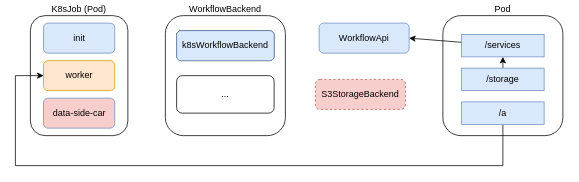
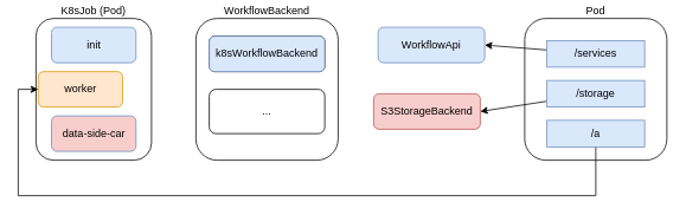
  <mxCell id="0" />
  <mxCell id="1" parent="0" />
  <mxCell id="2" value="WorkflowBackend" style="rounded=1;whiteSpace=wrap;html=1;labelPosition=center;verticalLabelPosition=top;align=center;verticalAlign=bottom;" parent="1" vertex="1"><mxGeometry x="220" y="20" width="160" height="160" as="geometry" /></mxCell>
  <mxCell id="3" value="k8sWorkflowBackend" style="rounded=1;whiteSpace=wrap;html=1;" parent="1" vertex="1"><mxGeometry x="235" y="40" width="130" height="40" as="geometry" /></mxCell>
  <mxCell id="4" value="WorkflowApi" style="rounded=1;whiteSpace=wrap;html=1;fillColor=#dae8fc;strokeColor=#6c8ebf;" parent="1" vertex="1"><mxGeometry x="425" y="30" width="120" height="40" as="geometry" /></mxCell>
- <mxCell id="5" value="S3StorageBackend" style="rounded=1;whiteSpace=wrap;html=1;fillColor=#f8cecc;strokeColor=#b85450;dashed=1;" parent="1" vertex="1"><mxGeometry x="420" y="105" width="120" height="40" as="geometry" /></mxCell>
+ <mxCell id="5" value="S3StorageBackend" style="rounded=1;whiteSpace=wrap;html=1;fillColor=#f8cecc;strokeColor=#b85450;" parent="1" vertex="1"><mxGeometry x="420" y="105" width="120" height="40" as="geometry" /></mxCell>
  <mxCell id="6" value="..." style="rounded=1;whiteSpace=wrap;html=1;" parent="1" vertex="1"><mxGeometry x="235" y="100" width="130" height="50" as="geometry" /></mxCell>
  <mxCell id="7" value="K8sJob (Pod)" style="rounded=1;whiteSpace=wrap;html=1;labelPosition=center;verticalLabelPosition=top;align=center;verticalAlign=bottom;" parent="1" vertex="1"><mxGeometry x="40" y="20" width="130" height="160" as="geometry" /></mxCell>
  <mxCell id="8" value="k8sWorkflowBackend" style="rounded=1;whiteSpace=wrap;html=1;fillColor=#dae8fc;strokeColor=#6c8ebf;" parent="1" vertex="1"><mxGeometry x="235" y="40" width="130" height="40" as="geometry" /></mxCell>
- <mxCell id="9" value="worker" style="rounded=1;whiteSpace=wrap;html=1;fillColor=#ffe6cc;strokeColor=#d79b00;" parent="1" vertex="1"><mxGeometry x="57.5" y="80" width="95" height="40" as="geometry" /></mxCell>
+ <mxCell id="9" value="worker" style="rounded=1;whiteSpace=wrap;html=1;fillColor=#ffe6cc;strokeColor=#d79b00;" parent="1" vertex="1"><mxGeometry x="42.5" y="80" width="95" height="40" as="geometry" /></mxCell>
  <mxCell id="10" value="data-side-car" style="rounded=1;whiteSpace=wrap;html=1;fillColor=#f8cecc;strokeColor=#6c8ebf;" parent="1" vertex="1"><mxGeometry x="57.5" y="130" width="95" height="40" as="geometry" /></mxCell>
  <mxCell id="11" value="init" style="rounded=1;whiteSpace=wrap;html=1;fillColor=#dae8fc;strokeColor=#6c8ebf;" parent="1" vertex="1"><mxGeometry x="57.5" y="30" width="95" height="40" as="geometry" /></mxCell>
  <mxCell id="12" value="Pod" style="rounded=1;whiteSpace=wrap;html=1;labelPosition=center;verticalLabelPosition=top;align=center;verticalAlign=bottom;" parent="1" vertex="1"><mxGeometry x="590" y="20" width="160" height="160" as="geometry" /></mxCell>
  <mxCell id="13" style="edgeStyle=none;html=1;entryX=1;entryY=0.5;entryDx=0;entryDy=0;" parent="1" source="14" target="4" edge="1"><mxGeometry relative="1" as="geometry" /></mxCell>
  <mxCell id="14" value="/services" style="rounded=0;whiteSpace=wrap;html=1;fillColor=#dae8fc;strokeColor=#6c8ebf;" parent="1" vertex="1"><mxGeometry x="615" y="45" width="110" height="30" as="geometry" /></mxCell>
- <mxCell id="15" style="edgeStyle=none;html=1;" parent="1" source="16" target="14" edge="1"><mxGeometry relative="1" as="geometry" /></mxCell>
+ <mxCell id="15" style="edgeStyle=none;html=1;entryX=1;entryY=0.5;entryDx=0;entryDy=0;" parent="1" source="16" target="5" edge="1"><mxGeometry relative="1" as="geometry" /></mxCell>
  <mxCell id="16" value="/storage" style="rounded=0;whiteSpace=wrap;html=1;fillColor=#dae8fc;strokeColor=#6c8ebf;" parent="1" vertex="1"><mxGeometry x="615" y="90" width="110" height="30" as="geometry" /></mxCell>
  <mxCell id="17" style="edgeStyle=none;html=1;entryX=0;entryY=0.5;entryDx=0;entryDy=0;rounded=0;" parent="1" source="18" target="9" edge="1"><mxGeometry relative="1" as="geometry"><Array as="points"><mxPoint x="670" y="220" /><mxPoint x="20" y="220" /><mxPoint x="20" y="100" /></Array></mxGeometry></mxCell>
  <mxCell id="18" value="/a" style="rounded=0;whiteSpace=wrap;html=1;fillColor=#dae8fc;strokeColor=#6c8ebf;" parent="1" vertex="1"><mxGeometry x="615" y="135" width="110" height="30" as="geometry" /></mxCell>
